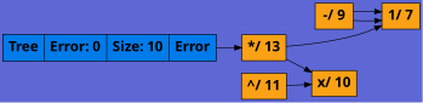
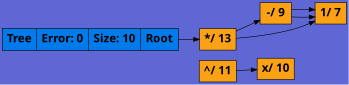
  digraph {
    bgcolor="#5e67d4"
    rankdir=LR
    node [color="#000000" fillcolor="#faa116" fontname="Sans Bold Not-Rotated" fontsize=20 shape=record style=filled]
    edge [tailport=right]
-   n1 [fillcolor="#007be9" label="{Tree|Error: 0|Size: 10|<root>Error}" rank=min]
+   n1 [fillcolor="#007be9" label="{Tree|Error: 0|Size: 10|<root>Root}" rank=min]
    n2 [label="{*/ 13}"]
    n3 [label="{-/ 9}"]
    n4 [label="{1/ 7}"]
    n5 [label="{^/ 11}"]
    n6 [label="{x/ 10}"]
    n1 -> n2 [tailport=root]
-   n2 -> n6
+   n2 -> n3
    n2 -> n4 [tailport=left]
    n3 -> n4
    n3 -> n4
    n5 -> n6 [tailport=left]
  }
